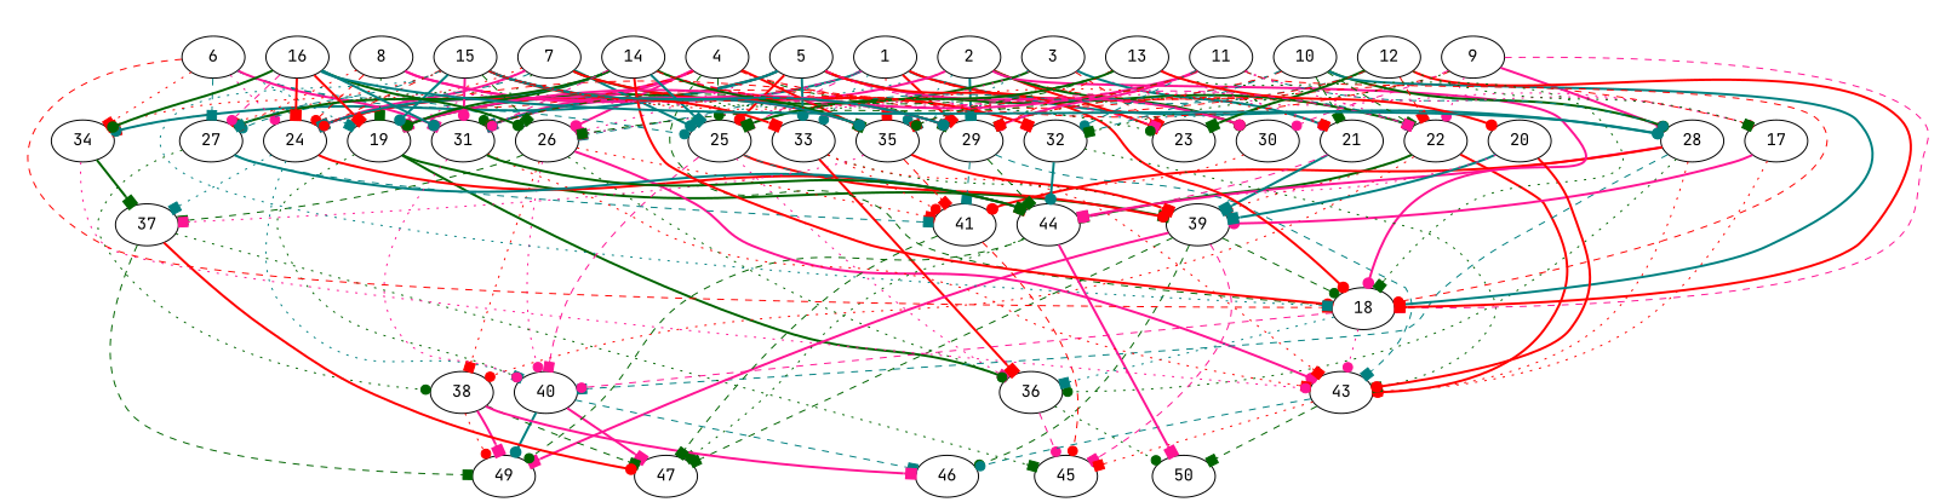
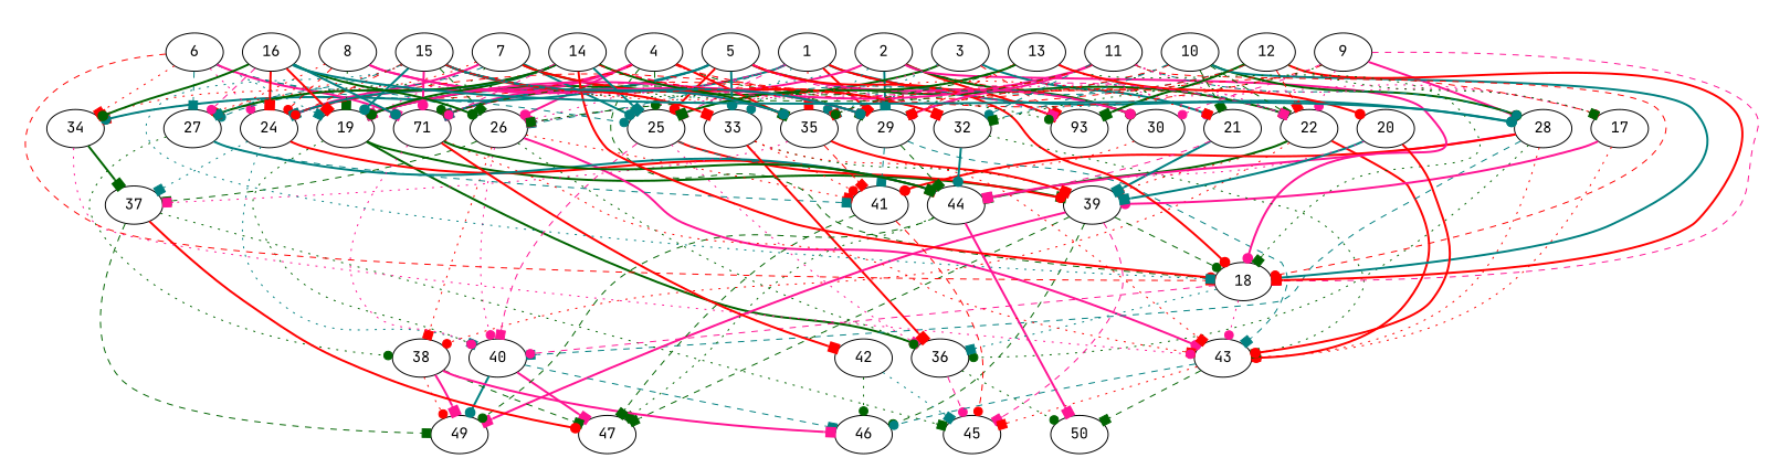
  digraph {
    fontname="JetBrains Mono"
    node [alpha=0.02 fontname="JetBrains Mono"]
    edge [arrowhead=dot color=red fontname="JetBrains Mono" style=bold]
    1 [alpha=0.10 expect_size=8816640]
    19 [alpha=0.17 expect_size=50030592]
    22 [alpha=0.00 expect_size=12999680]
-   23 [alpha=0.18 expect_size=48138240]
+   23 [alpha=0.18 expect_size=48138240 label=93]
    24 [alpha=0.07 expect_size=31896576]
    25 [expect_size=43076608]
    26 [alpha=0.11 expect_size=15911936]
    27 [alpha=0.09 expect_size=51051520]
    28 [alpha=0.03 expect_size=50672640]
    29 [alpha=0.03 expect_size=33433600]
    30 [expect_size=26090496]
    33 [alpha=0.04 expect_size=21840896]
    35 [alpha=0.16 expect_size=34193408]
    39 [alpha=0.17 expect_size=43907072]
    36 [alpha=0.10 expect_size=37781504]
    40 [alpha=0.03 expect_size=50121728]
    43 [alpha=0.09 expect_size=49343488]
    44 [alpha=0.08 expect_size=11303936]
    38 [alpha=0.10 expect_size=37981184]
    37 [alpha=0.01 expect_size=17205248]
    41 [alpha=0.10 expect_size=6995968]
    18 [alpha=0.13 expect_size=44257280]
    45 [alpha=0.04 expect_size=22815744]
    47 [alpha=0.04 expect_size=37113856]
    49 [alpha=0.14 expect_size=16100352]
    46 [alpha=0.05 expect_size=14390272]
    50 [alpha=0.14 expect_size=8980480]
    2 [alpha=0.14 expect_size=47649792]
-   31 [alpha=0.18 expect_size=20719616]
+   31 [alpha=0.18 expect_size=20719616 label=71]
+   42 [alpha=0.00 expect_size=48587776]
    3 [alpha=0.17 expect_size=46306304]
    17 [alpha=0.20 expect_size=49035264]
    21 [alpha=0.00 expect_size=7699456]
    4 [alpha=0.13 expect_size=31767552]
    34 [alpha=0.05 expect_size=17431552]
    5 [alpha=0.11 expect_size=18082816]
    32 [alpha=0.00 expect_size=20895744]
    6 [alpha=0.17 expect_size=41437184]
    7 [alpha=0.18 expect_size=23573504]
    8 [expect_size=43411456]
    9 [alpha=0.20 expect_size=20381696]
    10 [expect_size=49985536]
    11 [expect_size=44929024]
    12 [alpha=0.15 expect_size=21244928]
    13 [alpha=0.13 expect_size=7284736]
    20 [alpha=0.18 expect_size=49268736]
    14 [alpha=0.05 expect_size=46400512]
    15 [alpha=0.08 expect_size=30128128]
    16 [alpha=0.15 expect_size=9141248]
    1 -> 19 [color=teal]
    1 -> 22 [arrowhead=box style=dashed]
    1 -> 23 [arrowhead=box style=dashed]
    1 -> 24 [arrowhead=box color=deeppink style=dashed]
    1 -> 25 [arrowhead=box color=deeppink style=dashed]
    1 -> 26 [arrowhead=box color=teal style=dashed]
    1 -> 27 [color=deeppink style=dotted]
    1 -> 28 [color=teal]
    1 -> 29 [arrowhead=box]
    1 -> 30
    1 -> 33 [color=teal style=dotted]
    1 -> 35 [arrowhead=box style=dotted]
    19 -> 39 [arrowhead=box color=darkgreen]
    19 -> 36 [color=darkgreen]
    19 -> 40 [color=darkgreen style=dotted]
    22 -> 39 [style=dotted]
    22 -> 43
    22 -> 44 [arrowhead=box color=darkgreen]
    22 -> 38 [style=dotted]
    24 -> 40 [arrowhead=box color=teal style=dotted]
    24 -> 44 [arrowhead=box]
    24 -> 37 [arrowhead=box color=teal style=dotted]
    25 -> 39
    25 -> 36 [arrowhead=box color=deeppink style=dotted]
    25 -> 40 [arrowhead=box color=deeppink style=dashed]
    25 -> 44 [color=teal style=dashed]
    26 -> 36 [color=darkgreen style=dotted]
    26 -> 40 [color=deeppink style=dotted]
    26 -> 43 [color=deeppink]
    26 -> 38 [arrowhead=box style=dotted]
    26 -> 37 [arrowhead=box color=darkgreen style=dashed]
    26 -> 41 [arrowhead=box style=dotted]
    27 -> 44 [color=teal]
    27 -> 38 [color=darkgreen style=dotted]
    27 -> 41 [arrowhead=box color=teal style=dashed]
    28 -> 36 [color=darkgreen style=dotted]
    28 -> 40 [arrowhead=box color=teal style=dashed]
    28 -> 43 [arrowhead=box style=dotted]
    28 -> 44 [arrowhead=box color=deeppink]
    28 -> 41
    29 -> 43 [arrowhead=box color=teal style=dashed]
    29 -> 44 [arrowhead=box color=darkgreen style=dashed]
    29 -> 41 [arrowhead=box color=teal style=dashed]
    30 -> 41 [style=dotted]
    33 -> 39 [color=darkgreen style=dotted]
    33 -> 36 [arrowhead=box]
    33 -> 43 [arrowhead=box style=dotted]
    33 -> 41 [style=dotted]
    35 -> 39 [arrowhead=box]
    35 -> 37 [arrowhead=box color=deeppink style=dotted]
    35 -> 41 [arrowhead=box style=dashed]
    39 -> 18 [color=darkgreen style=dashed]
    39 -> 45 [arrowhead=box color=deeppink style=dashed]
    39 -> 47 [arrowhead=box color=darkgreen style=dashed]
    39 -> 49 [arrowhead=box color=deeppink]
    39 -> 46 [color=darkgreen style=dashed]
    36 -> 45 [color=deeppink style=dashed]
    36 -> 50 [color=darkgreen style=dotted]
    40 -> 47 [arrowhead=box color=deeppink]
    40 -> 49 [color=teal]
    40 -> 46 [arrowhead=box color=teal style=dashed]
    43 -> 45 [arrowhead=box style=dotted]
    43 -> 46 [color=teal style=dashed]
    43 -> 50 [arrowhead=box color=darkgreen style=dashed]
    44 -> 47 [arrowhead=box color=darkgreen style=dotted]
    44 -> 49 [color=darkgreen style=dashed]
    44 -> 50 [arrowhead=box color=deeppink]
    38 -> 47 [arrowhead=box color=darkgreen style=dashed]
    38 -> 49 [style=dotted]
    38 -> 49 [arrowhead=box color=deeppink]
    38 -> 46 [arrowhead=box color=deeppink]
    37 -> 45 [arrowhead=box color=darkgreen style=dotted]
    37 -> 47
    37 -> 49 [arrowhead=box color=darkgreen style=dashed]
    41 -> 45 [style=dashed]
    41 -> 47 [arrowhead=box color=darkgreen style=dashed]
    18 -> 36 [arrowhead=box color=teal style=dotted]
    18 -> 40 [color=deeppink style=dashed]
    18 -> 43 [color=deeppink style=dotted]
    2 -> 22 [style=dashed]
    2 -> 23 [arrowhead=box]
    2 -> 26 [arrowhead=box color=teal style=dotted]
    2 -> 27 [color=darkgreen style=dotted]
    2 -> 29 [arrowhead=box color=teal]
    2 -> 30 [color=darkgreen]
    2 -> 35 [color=teal style=dotted]
    2 -> 18 [color=deeppink]
    2 -> 31 [color=deeppink]
    31 -> 40 [color=deeppink style=dotted]
    31 -> 43 [arrowhead=box style=dotted]
    31 -> 44 [arrowhead=box color=darkgreen]
+   31 -> 42 [arrowhead=box]
+   42 -> 45 [arrowhead=box color=teal style=dotted]
+   42 -> 46 [color=darkgreen style=dotted]
    3 -> 19 [arrowhead=box color=darkgreen]
    3 -> 23 [arrowhead=box style=dashed]
    3 -> 26 [arrowhead=box color=deeppink style=dotted]
    3 -> 35 [arrowhead=box color=teal style=dotted]
    3 -> 17 [color=deeppink style=dotted]
    3 -> 21 [color=teal]
    17 -> 39 [color=deeppink]
    17 -> 43 [style=dotted]
    21 -> 39 [arrowhead=box color=teal]
    21 -> 44 [color=deeppink style=dashed]
    4 -> 22 [arrowhead=box color=deeppink style=dotted]
    4 -> 24 [color=deeppink]
    4 -> 25 [color=darkgreen style=dashed]
    4 -> 26 [color=deeppink]
    4 -> 29 [arrowhead=box color=darkgreen style=dashed]
    4 -> 35
    4 -> 18 [color=darkgreen style=dashed]
    4 -> 31 [arrowhead=box color=deeppink]
    4 -> 17 [style=dashed]
    4 -> 34 [arrowhead=box style=dashed]
    34 -> 43 [color=deeppink style=dotted]
    34 -> 37 [arrowhead=box color=darkgreen]
    5 -> 19 [arrowhead=box style=dashed]
    5 -> 22 [color=darkgreen]
    5 -> 23 [arrowhead=box color=deeppink style=dashed]
-   5 -> 24 [arrowhead=box]
+   5 -> 24 [arrowhead=box style=dashed]
    5 -> 25
    5 -> 26 [color=deeppink style=dotted]
    5 -> 28 [color=teal style=dotted]
    5 -> 30 [color=deeppink]
    5 -> 33 [color=teal]
    5 -> 18
    5 -> 31 [arrowhead=box color=teal]
    5 -> 34 [color=teal]
    5 -> 32 [arrowhead=box color=deeppink style=dashed]
    32 -> 43 [arrowhead=box color=darkgreen style=dotted]
    32 -> 44 [color=teal]
    6 -> 19 [arrowhead=box color=teal style=dotted]
    6 -> 24 [color=deeppink style=dotted]
    6 -> 25 [color=teal style=dashed]
    6 -> 26 [color=teal style=dashed]
    6 -> 27 [arrowhead=box color=teal style=dashed]
    6 -> 18 [arrowhead=box style=dashed]
    6 -> 31 [arrowhead=box color=deeppink]
    6 -> 34 [arrowhead=box style=dotted]
    7 -> 19 [arrowhead=box color=deeppink style=dotted]
    7 -> 23 [color=darkgreen style=dotted]
    7 -> 24 [color=deeppink]
    7 -> 25 [color=teal]
    7 -> 27 [style=dotted]
    7 -> 27 [color=teal style=dashed]
    7 -> 29 [color=darkgreen]
    7 -> 31 [color=darkgreen style=dotted]
    7 -> 32 [arrowhead=box]
    8 -> 19 [arrowhead=box color=darkgreen style=dotted]
    8 -> 24 [style=dashed]
    8 -> 27 [style=dotted]
    8 -> 29 [color=deeppink]
    8 -> 35 [color=deeppink]
    9 -> 22 [color=deeppink style=dotted]
    9 -> 24 [style=dashed]
    9 -> 28 [color=deeppink]
    9 -> 29 [arrowhead=box color=darkgreen style=dotted]
    9 -> 30 [color=deeppink style=dashed]
    9 -> 18 [arrowhead=box color=deeppink style=dashed]
    10 -> 22 [arrowhead=box color=darkgreen style=dashed]
    10 -> 28 [color=darkgreen]
    10 -> 35 [color=teal style=dashed]
    10 -> 18 [color=teal]
    10 -> 31 [style=dashed]
    10 -> 21 [arrowhead=box color=darkgreen style=dashed]
    10 -> 32 [color=teal style=dashed]
    11 -> 19 [arrowhead=box color=deeppink]
    11 -> 22 [color=deeppink style=dotted]
    11 -> 26 [arrowhead=box color=darkgreen style=dashed]
    11 -> 28 [color=teal style=dashed]
    11 -> 29 [color=deeppink]
    11 -> 35 [arrowhead=box style=dashed]
    11 -> 18 [style=dashed]
    11 -> 17 [color=deeppink style=dotted]
    11 -> 32 [color=teal style=dashed]
    12 -> 22 [arrowhead=box style=dashed]
    12 -> 23 [arrowhead=box color=darkgreen]
    12 -> 25 [color=teal style=dashed]
    12 -> 29 [arrowhead=box style=dashed]
    12 -> 18 [arrowhead=box]
    12 -> 17 [arrowhead=box color=darkgreen style=dotted]
    12 -> 32 [arrowhead=box color=darkgreen style=dotted]
    13 -> 22 [color=teal style=dashed]
    13 -> 25 [arrowhead=box color=darkgreen]
    13 -> 29 [style=dashed]
    13 -> 35 [color=darkgreen style=dashed]
    13 -> 18 [arrowhead=box color=darkgreen style=dotted]
    13 -> 31 [color=darkgreen style=dashed]
    13 -> 21 [color=deeppink style=dotted]
    13 -> 20
    20 -> 39 [arrowhead=box color=teal]
    20 -> 43
    20 -> 44 [arrowhead=box color=deeppink style=dotted]
    14 -> 19 [color=darkgreen]
    14 -> 22 [arrowhead=box color=deeppink style=dashed]
    14 -> 24 [arrowhead=box color=teal]
    14 -> 25 [arrowhead=box color=teal]
    14 -> 27 [color=darkgreen]
    14 -> 29 [style=dotted]
    14 -> 35 [arrowhead=box color=darkgreen]
    14 -> 18
    14 -> 31 [color=deeppink style=dashed]
    14 -> 32 [arrowhead=box style=dashed]
    15 -> 19 [color=teal]
    15 -> 24 [style=dashed]
    15 -> 26 [arrowhead=box color=darkgreen style=dashed]
    15 -> 27 [arrowhead=box color=teal style=dashed]
    15 -> 29 [color=teal]
    15 -> 33 [arrowhead=box]
    15 -> 35 [color=teal]
    15 -> 18 [arrowhead=box color=teal style=dotted]
    15 -> 31 [color=deeppink]
    15 -> 21 [arrowhead=box style=dotted]
    15 -> 34 [arrowhead=box style=dotted]
    15 -> 32 [arrowhead=box style=dashed]
    16 -> 19 [arrowhead=box]
    16 -> 24 [arrowhead=box]
    16 -> 26 [color=darkgreen]
    16 -> 27 [color=deeppink style=dashed]
    16 -> 28 [color=teal]
    16 -> 31 [color=teal]
    16 -> 34 [color=darkgreen]
  }
